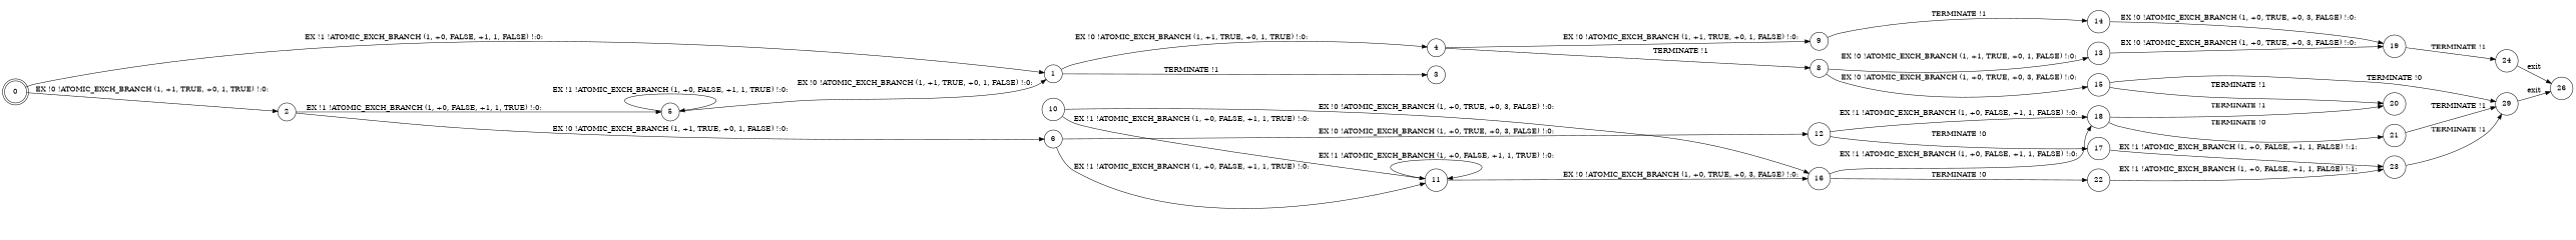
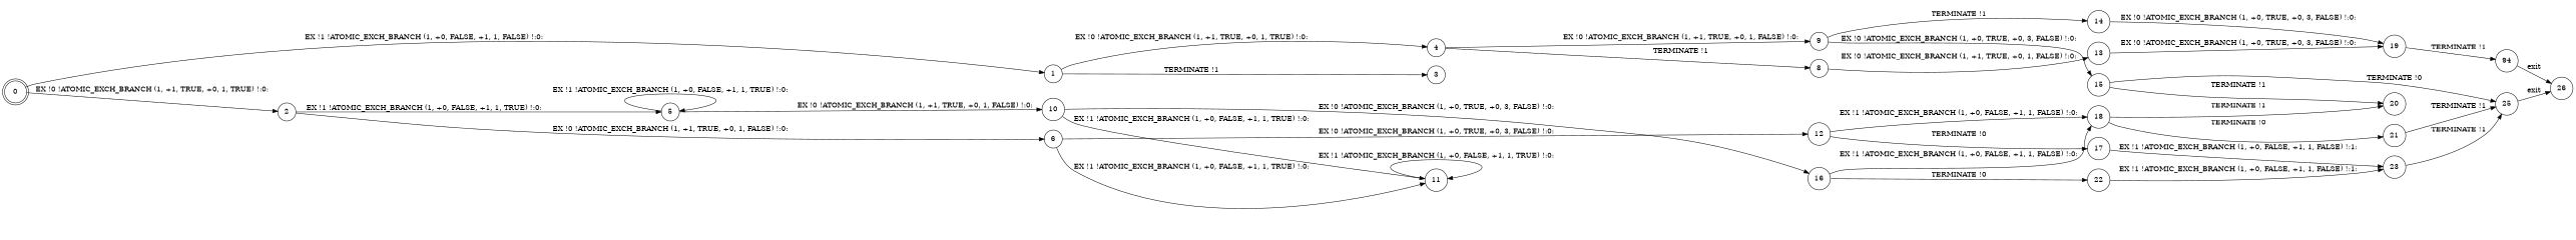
  digraph {
    rankdir=LR
    node [shape=circle]
    0 [peripheries=2]
    1
    2
    3
    4
    5
    6
    8
    9
    10
    11
    12
    13
    14
    15
    16
    17
    18
    19
    20
-   25 [label=29]
+   25
    22
    23
    21
-   24
+   24 [label=94]
    26
    0 -> 1 [label="EX !1 !ATOMIC_EXCH_BRANCH (1, +0, FALSE, +1, 1, FALSE) !:0:"]
    0 -> 2 [label="EX !0 !ATOMIC_EXCH_BRANCH (1, +1, TRUE, +0, 1, TRUE) !:0:"]
    1 -> 3 [label="TERMINATE !1"]
    1 -> 4 [label="EX !0 !ATOMIC_EXCH_BRANCH (1, +1, TRUE, +0, 1, TRUE) !:0:"]
    2 -> 5 [label="EX !1 !ATOMIC_EXCH_BRANCH (1, +0, FALSE, +1, 1, TRUE) !:0:"]
    2 -> 6 [label="EX !0 !ATOMIC_EXCH_BRANCH (1, +1, TRUE, +0, 1, FALSE) !:0:"]
    4 -> 8 [label="TERMINATE !1"]
    4 -> 9 [label="EX !0 !ATOMIC_EXCH_BRANCH (1, +1, TRUE, +0, 1, FALSE) !:0:"]
    5 -> 5 [label="EX !1 !ATOMIC_EXCH_BRANCH (1, +0, FALSE, +1, 1, TRUE) !:0:"]
-   5 -> 1 [label="EX !0 !ATOMIC_EXCH_BRANCH (1, +1, TRUE, +0, 1, FALSE) !:0:"]
+   5 -> 10 [label="EX !0 !ATOMIC_EXCH_BRANCH (1, +1, TRUE, +0, 1, FALSE) !:0:"]
    6 -> 11 [label="EX !1 !ATOMIC_EXCH_BRANCH (1, +0, FALSE, +1, 1, TRUE) !:0:"]
    6 -> 12 [label="EX !0 !ATOMIC_EXCH_BRANCH (1, +0, TRUE, +0, 3, FALSE) !:0:"]
    8 -> 13 [label="EX !0 !ATOMIC_EXCH_BRANCH (1, +1, TRUE, +0, 1, FALSE) !:0:"]
    9 -> 14 [label="TERMINATE !1"]
-   8 -> 15 [label="EX !0 !ATOMIC_EXCH_BRANCH (1, +0, TRUE, +0, 3, FALSE) !:0:"]
+   9 -> 15 [label="EX !0 !ATOMIC_EXCH_BRANCH (1, +0, TRUE, +0, 3, FALSE) !:0:"]
    10 -> 11 [label="EX !1 !ATOMIC_EXCH_BRANCH (1, +0, FALSE, +1, 1, TRUE) !:0:"]
    10 -> 16 [label="EX !0 !ATOMIC_EXCH_BRANCH (1, +0, TRUE, +0, 3, FALSE) !:0:"]
    11 -> 11 [label="EX !1 !ATOMIC_EXCH_BRANCH (1, +0, FALSE, +1, 1, TRUE) !:0:"]
-   11 -> 16 [label="EX !0 !ATOMIC_EXCH_BRANCH (1, +0, TRUE, +0, 3, FALSE) !:0:"]
    12 -> 17 [label="TERMINATE !0"]
    12 -> 18 [label="EX !1 !ATOMIC_EXCH_BRANCH (1, +0, FALSE, +1, 1, FALSE) !:0:"]
    13 -> 19 [label="EX !0 !ATOMIC_EXCH_BRANCH (1, +0, TRUE, +0, 3, FALSE) !:0:"]
    14 -> 19 [label="EX !0 !ATOMIC_EXCH_BRANCH (1, +0, TRUE, +0, 3, FALSE) !:0:"]
    15 -> 20 [label="TERMINATE !1"]
    15 -> 25 [label="TERMINATE !0"]
    16 -> 18 [label="EX !1 !ATOMIC_EXCH_BRANCH (1, +0, FALSE, +1, 1, FALSE) !:0:"]
    16 -> 22 [label="TERMINATE !0"]
    17 -> 23 [label="EX !1 !ATOMIC_EXCH_BRANCH (1, +0, FALSE, +1, 1, FALSE) !:1:"]
    18 -> 20 [label="TERMINATE !1"]
    18 -> 21 [label="TERMINATE !0"]
    19 -> 24 [label="TERMINATE !1"]
    25 -> 26 [label=exit]
    22 -> 23 [label="EX !1 !ATOMIC_EXCH_BRANCH (1, +0, FALSE, +1, 1, FALSE) !:1:"]
    23 -> 25 [label="TERMINATE !1"]
    21 -> 25 [label="TERMINATE !1"]
    24 -> 26 [label=exit]
  }
